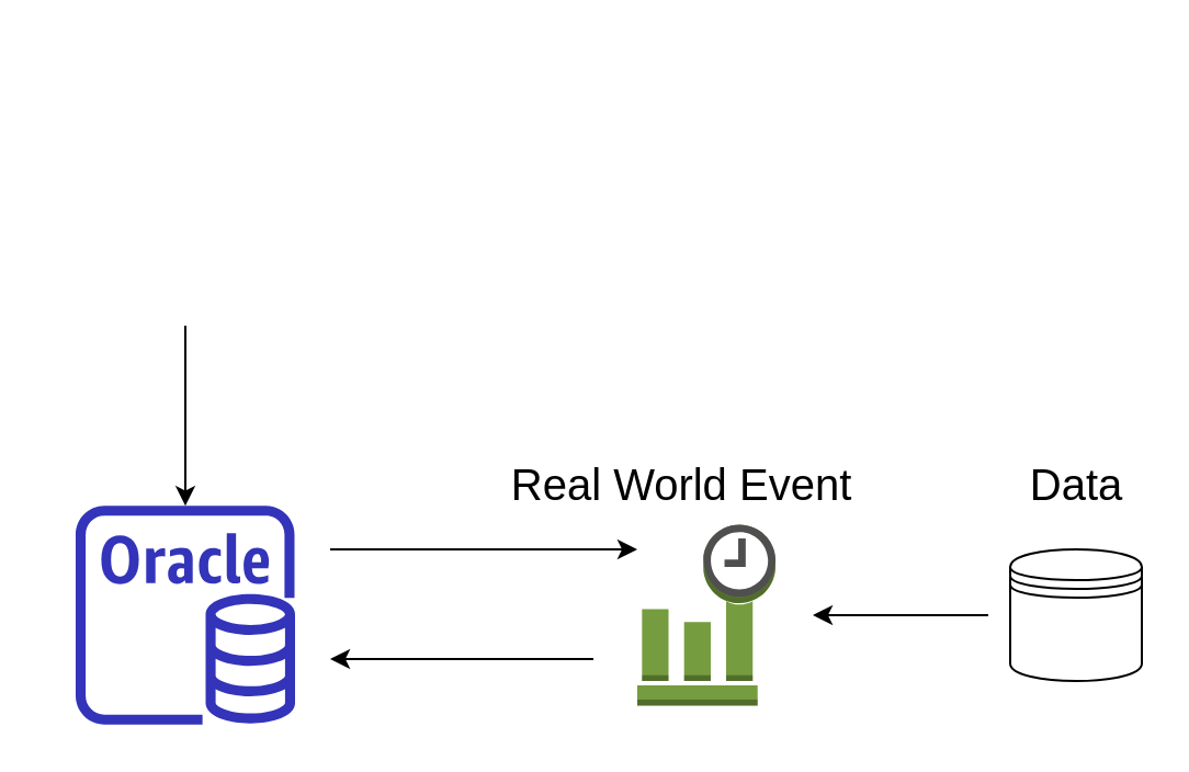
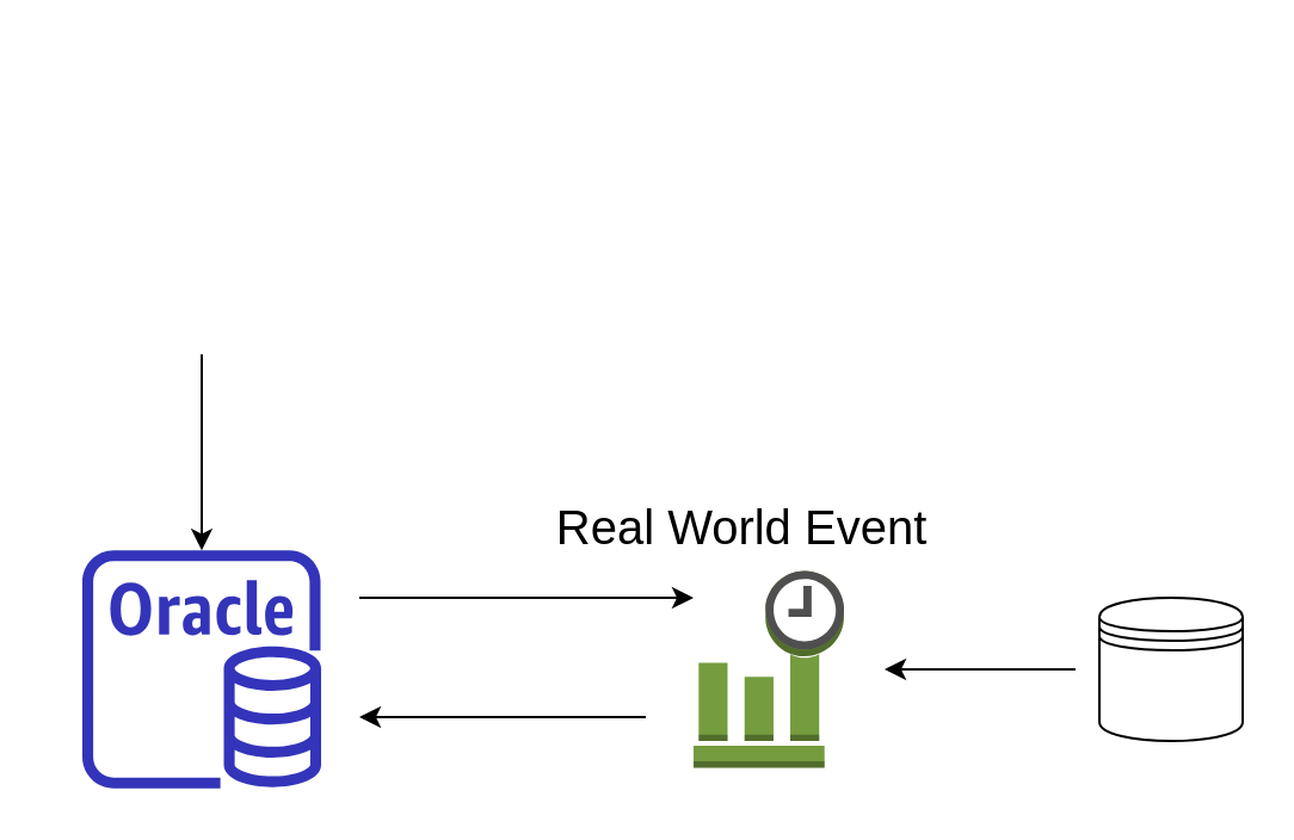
  <mxCell id="0" />
  <mxCell id="1" parent="0" />
  <mxCell id="2" value="" style="shape=image;html=1;verticalAlign=top;verticalLabelPosition=bottom;labelBackgroundColor=#ffffff;imageAspect=0;aspect=fixed;image=https://cdn1.iconfinder.com/data/icons/cryptocurrency-blockchain-fintech-free/32/Cryptocurrency_digital_contract-128.png" vertex="1" parent="1"><mxGeometry x="20" y="20" width="128" height="128" as="geometry" /></mxCell>
  <mxCell id="3" value="" style="outlineConnect=0;fontColor=#232F3E;gradientColor=none;fillColor=#3334B9;strokeColor=none;dashed=0;verticalLabelPosition=bottom;verticalAlign=top;align=center;html=1;fontSize=12;fontStyle=0;aspect=fixed;pointerEvents=1;shape=mxgraph.aws4.rds_oracle_instance;" vertex="1" parent="1"><mxGeometry x="34" y="230" width="100" height="100" as="geometry" /></mxCell>
  <mxCell id="4" value="" style="endArrow=classic;html=1;exitX=0.5;exitY=1;exitDx=0;exitDy=0;" edge="1" parent="1" source="2" target="3"><mxGeometry width="50" height="50" relative="1" as="geometry"><mxPoint x="80" y="160" as="sourcePoint" /><mxPoint x="80" y="210" as="targetPoint" /></mxGeometry></mxCell>
  <mxCell id="5" value="" style="outlineConnect=0;dashed=0;verticalLabelPosition=bottom;verticalAlign=top;align=center;html=1;shape=mxgraph.aws3.event_time_based;fillColor=#759C3E;gradientColor=none;" vertex="1" parent="1"><mxGeometry x="290" y="238.75" width="63" height="82.5" as="geometry" /></mxCell>
  <mxCell id="6" value="&lt;font style=&quot;font-size: 20px&quot;&gt;Real World Event&lt;/font&gt;" style="text;html=1;align=center;verticalAlign=middle;resizable=0;points=[];autosize=1;" vertex="1" parent="1"><mxGeometry x="225" y="210" width="170" height="20" as="geometry" /></mxCell>
  <mxCell id="7" value="" style="endArrow=classic;html=1;" edge="1" parent="1"><mxGeometry width="50" height="50" relative="1" as="geometry"><mxPoint x="150" y="250" as="sourcePoint" /><mxPoint x="290" y="250" as="targetPoint" /></mxGeometry></mxCell>
  <mxCell id="8" value="" style="endArrow=classic;html=1;" edge="1" parent="1"><mxGeometry width="50" height="50" relative="1" as="geometry"><mxPoint x="270" y="300" as="sourcePoint" /><mxPoint x="150" y="300" as="targetPoint" /></mxGeometry></mxCell>
  <mxCell id="9" value="" style="endArrow=classic;html=1;" edge="1" parent="1"><mxGeometry width="50" height="50" relative="1" as="geometry"><mxPoint x="450" y="280" as="sourcePoint" /><mxPoint x="370" y="280" as="targetPoint" /></mxGeometry></mxCell>
  <mxCell id="10" value="" style="shape=datastore;whiteSpace=wrap;html=1;" vertex="1" parent="1"><mxGeometry x="460" y="250" width="60" height="60" as="geometry" /></mxCell>
- <mxCell id="11" value="&lt;font style=&quot;font-size: 20px&quot;&gt;Data&lt;/font&gt;" style="text;html=1;align=center;verticalAlign=middle;resizable=0;points=[];autosize=1;" vertex="1" parent="1"><mxGeometry x="460" y="210" width="60" height="20" as="geometry" /></mxCell>
